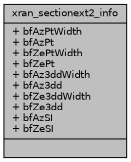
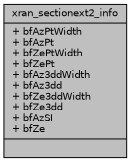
  digraph {
-   n1 [color=black fillcolor=grey75 fontcolor=black fontname=Helvetica fontsize=10 height=0.2 label="{xran_sectionext2_info\n|+ bfAzPtWidth\l+ bfAzPt\l+ bfZePtWidth\l+ bfZePt\l+ bfAz3ddWidth\l+ bfAz3dd\l+ bfZe3ddWidth\l+ bfZe3dd\l+ bfAzSI\l+ bfZeSI\l|}" shape=record style=filled width=0.4]
+   n1 [color=black fillcolor=grey75 fontcolor=black fontname=Helvetica fontsize=10 height=0.2 label="{xran_sectionext2_info\n|+ bfAzPtWidth\l+ bfAzPt\l+ bfZePtWidth\l+ bfZePt\l+ bfAz3ddWidth\l+ bfAz3dd\l+ bfZe3ddWidth\l+ bfZe3dd\l+ bfAzSI\l+ bfZe\l|}" shape=record style=filled width=0.4]
  }
